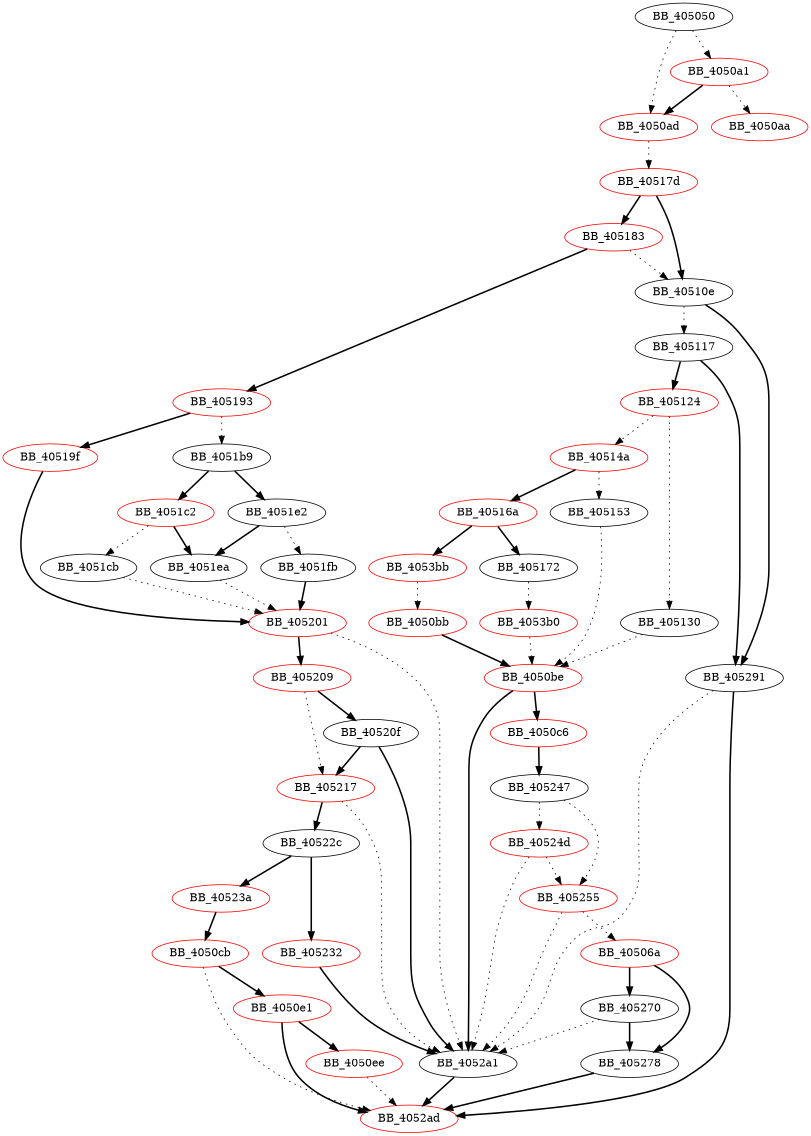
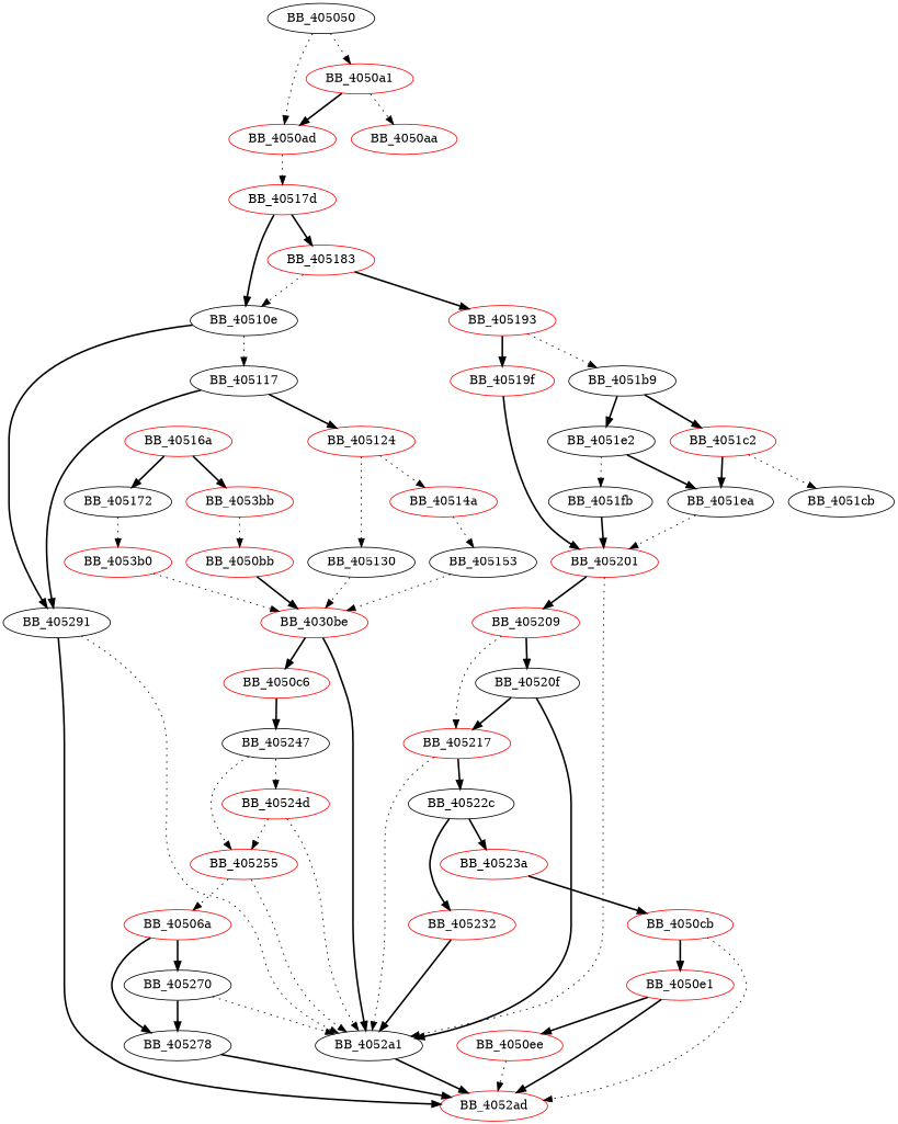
  digraph {
    node [color=red]
    edge [style=bold]
    n1 [color=black label=BB_405050]
    BB_4050a1
    BB_4050ad
    BB_4050aa
    BB_40517d
    BB_40510e [color=black]
    BB_405183
    BB_405117 [color=black]
    BB_405291 [color=black]
    BB_405193
    BB_4050bb
-   BB_4050be
+   BB_4050be [label=BB_4030be]
    BB_4050c6
    BB_4052a1 [color=black]
    BB_405247 [color=black]
    BB_4052ad
    BB_40524d
    BB_405255
    n19 [label=BB_40506a]
    BB_4050cb
    BB_4050e1
    BB_4050ee
    BB_405124
    BB_405130 [color=black]
    BB_40514a
    BB_405153 [color=black]
    BB_40516a
    BB_405172 [color=black]
    BB_4053bb
    BB_4053b0
    BB_40519f
    BB_4051b9 [color=black]
    BB_405201
    BB_4051c2
    BB_4051e2 [color=black]
    BB_405209
    BB_4051cb [color=black]
    BB_4051ea [color=black]
    BB_4051fb [color=black]
    BB_40520f [color=black]
    BB_405217
    BB_40522c [color=black]
    BB_405232
    BB_40523a
    BB_405270 [color=black]
    BB_405278 [color=black]
    n1 -> BB_4050a1 [style=dotted]
    n1 -> BB_4050ad [style=dotted]
    BB_4050a1 -> BB_4050ad
    BB_4050a1 -> BB_4050aa [style=dotted]
    BB_4050ad -> BB_40517d [style=dotted]
    BB_40517d -> BB_40510e
    BB_40517d -> BB_405183
    BB_40510e -> BB_405117 [style=dotted]
    BB_40510e -> BB_405291
    BB_405183 -> BB_40510e [style=dotted]
    BB_405183 -> BB_405193
    BB_405117 -> BB_405291
    BB_405117 -> BB_405124
    BB_405291 -> BB_4052a1 [style=dotted]
    BB_405291 -> BB_4052ad
    BB_405193 -> BB_40519f
    BB_405193 -> BB_4051b9 [style=dotted]
    BB_4050bb -> BB_4050be
    BB_4050be -> BB_4050c6
    BB_4050be -> BB_4052a1
    BB_4050c6 -> BB_405247
    BB_4052a1 -> BB_4052ad
    BB_405247 -> BB_40524d [style=dotted]
    BB_405247 -> BB_405255 [style=dotted]
    BB_40524d -> BB_4052a1 [style=dotted]
    BB_40524d -> BB_405255 [style=dotted]
    BB_405255 -> BB_4052a1 [style=dotted]
    BB_405255 -> n19 [style=dotted]
    n19 -> BB_405270
    n19 -> BB_405278
    BB_4050cb -> BB_4052ad [style=dotted]
    BB_4050cb -> BB_4050e1
    BB_4050e1 -> BB_4052ad
    BB_4050e1 -> BB_4050ee
    BB_4050ee -> BB_4052ad [style=dotted]
    BB_405124 -> BB_405130 [style=dotted]
    BB_405124 -> BB_40514a [style=dotted]
    BB_405130 -> BB_4050be [style=dotted]
    BB_40514a -> BB_405153 [style=dotted]
-   BB_40514a -> BB_40516a
    BB_405153 -> BB_4050be [style=dotted]
    BB_40516a -> BB_405172
    BB_40516a -> BB_4053bb
    BB_405172 -> BB_4053b0 [style=dotted]
    BB_4053bb -> BB_4050bb [style=dotted]
    BB_4053b0 -> BB_4050be [style=dotted]
    BB_40519f -> BB_405201
    BB_4051b9 -> BB_4051c2
    BB_4051b9 -> BB_4051e2
    BB_405201 -> BB_4052a1 [style=dotted]
    BB_405201 -> BB_405209
    BB_4051c2 -> BB_4051cb [style=dotted]
    BB_4051c2 -> BB_4051ea
    BB_4051e2 -> BB_4051ea
    BB_4051e2 -> BB_4051fb [style=dotted]
    BB_405209 -> BB_40520f
    BB_405209 -> BB_405217 [style=dotted]
-   BB_4051cb -> BB_405201 [style=dotted]
    BB_4051ea -> BB_405201 [style=dotted]
    BB_4051fb -> BB_405201
    BB_40520f -> BB_4052a1
    BB_40520f -> BB_405217
    BB_405217 -> BB_4052a1 [style=dotted]
    BB_405217 -> BB_40522c
    BB_40522c -> BB_405232
    BB_40522c -> BB_40523a
    BB_405232 -> BB_4052a1
    BB_40523a -> BB_4050cb
    BB_405270 -> BB_4052a1 [style=dotted]
    BB_405270 -> BB_405278
    BB_405278 -> BB_4052ad
  }
